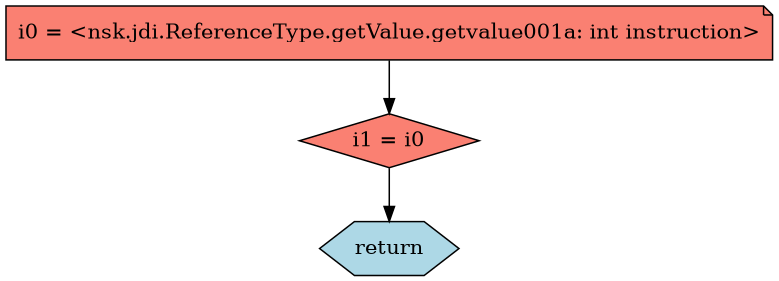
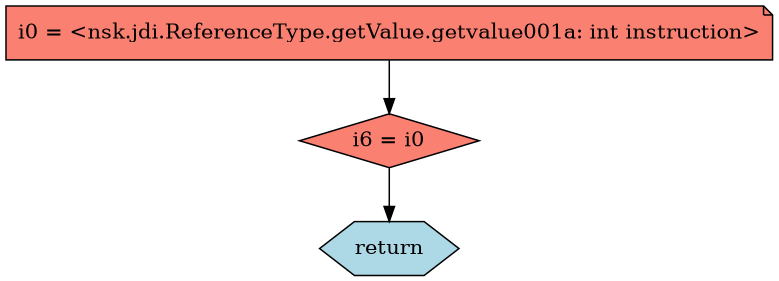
  digraph {
    node [style=filled fillcolor=salmon]
    "i0 = <nsk.jdi.ReferenceType.getValue.getvalue001a: int instruction>" [shape=note]
-   "i1 = i0" [shape=diamond]
+   "i1 = i0" [shape=diamond label="i6 = i0"]
    return [fillcolor=lightblue shape=hexagon]
    "i0 = <nsk.jdi.ReferenceType.getValue.getvalue001a: int instruction>" -> "i1 = i0"
    "i1 = i0" -> return
  }
